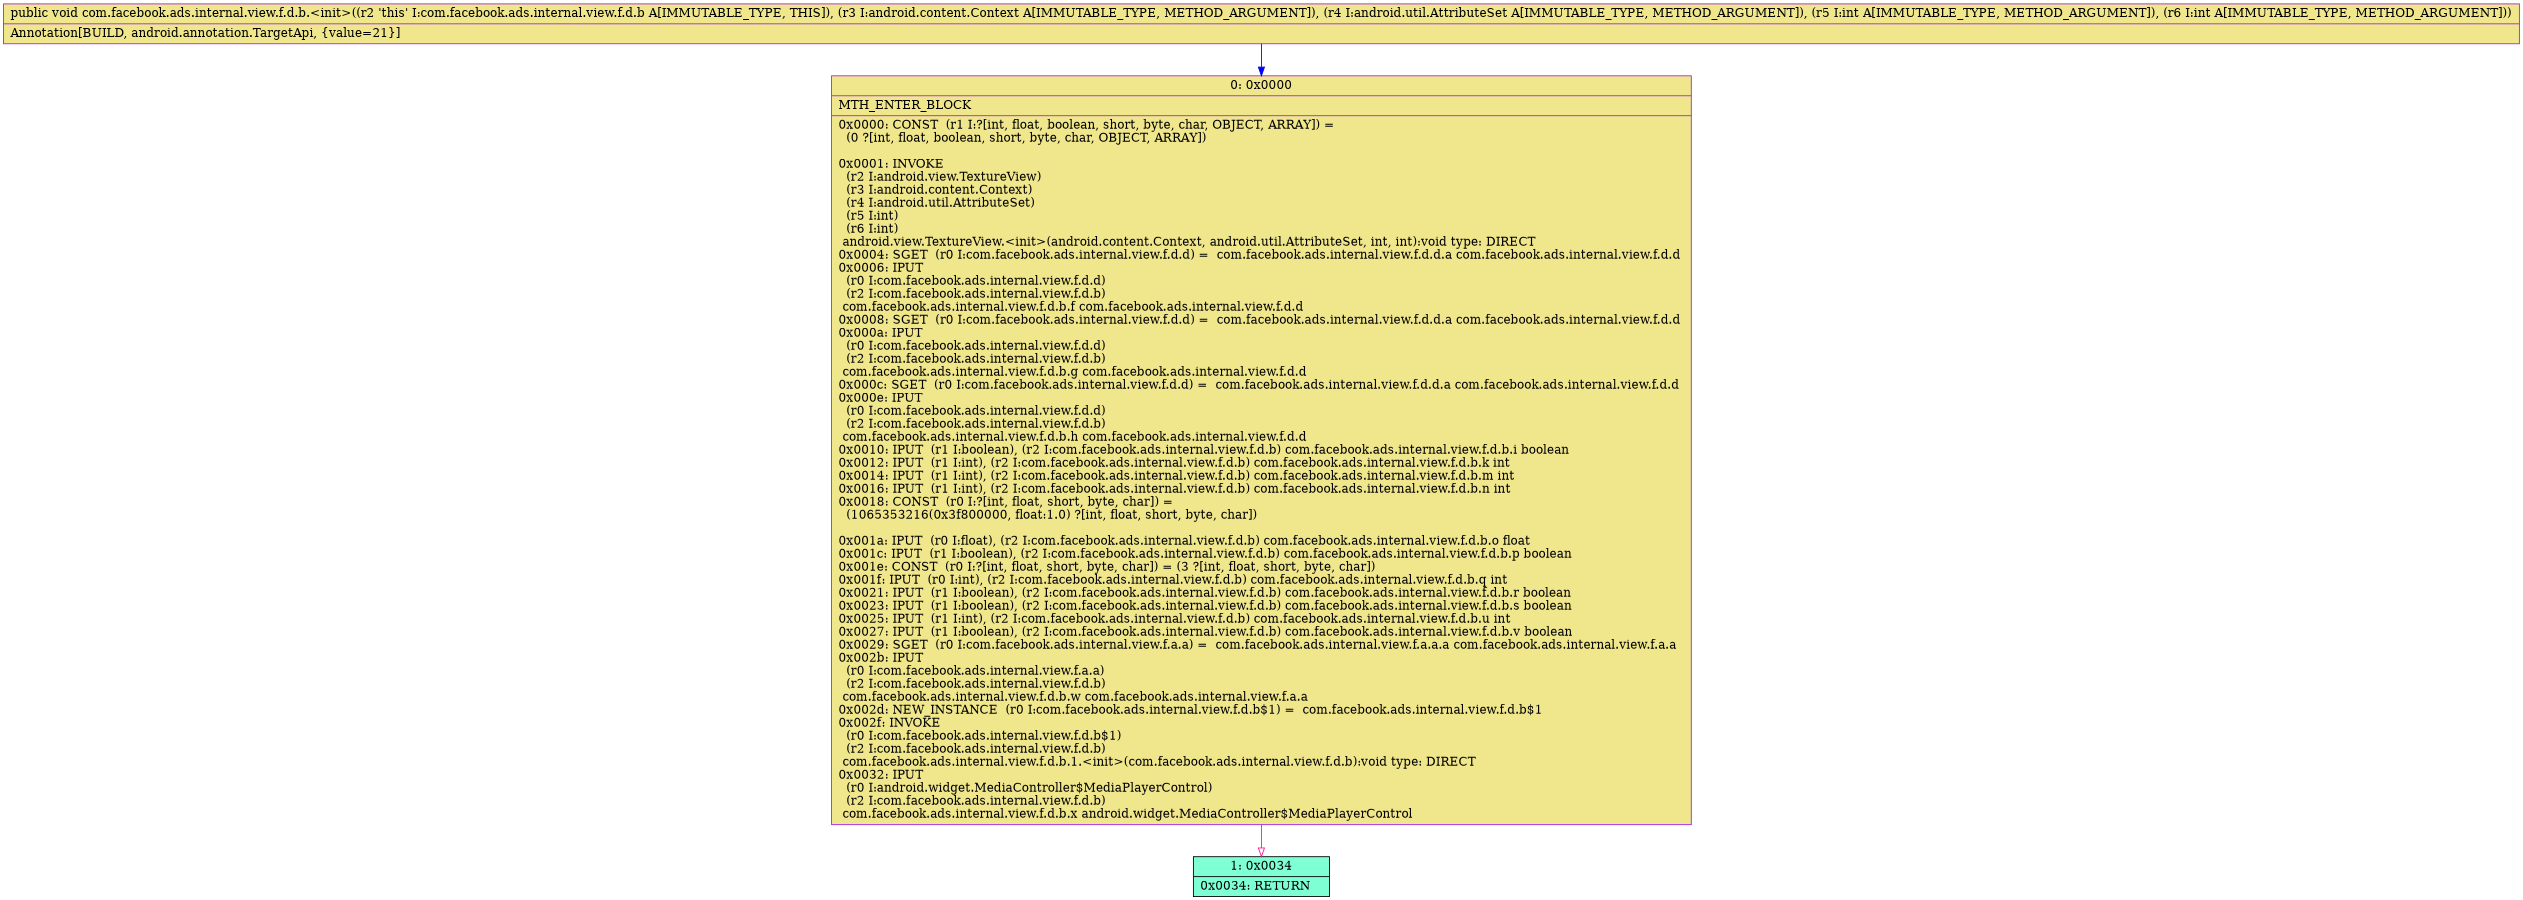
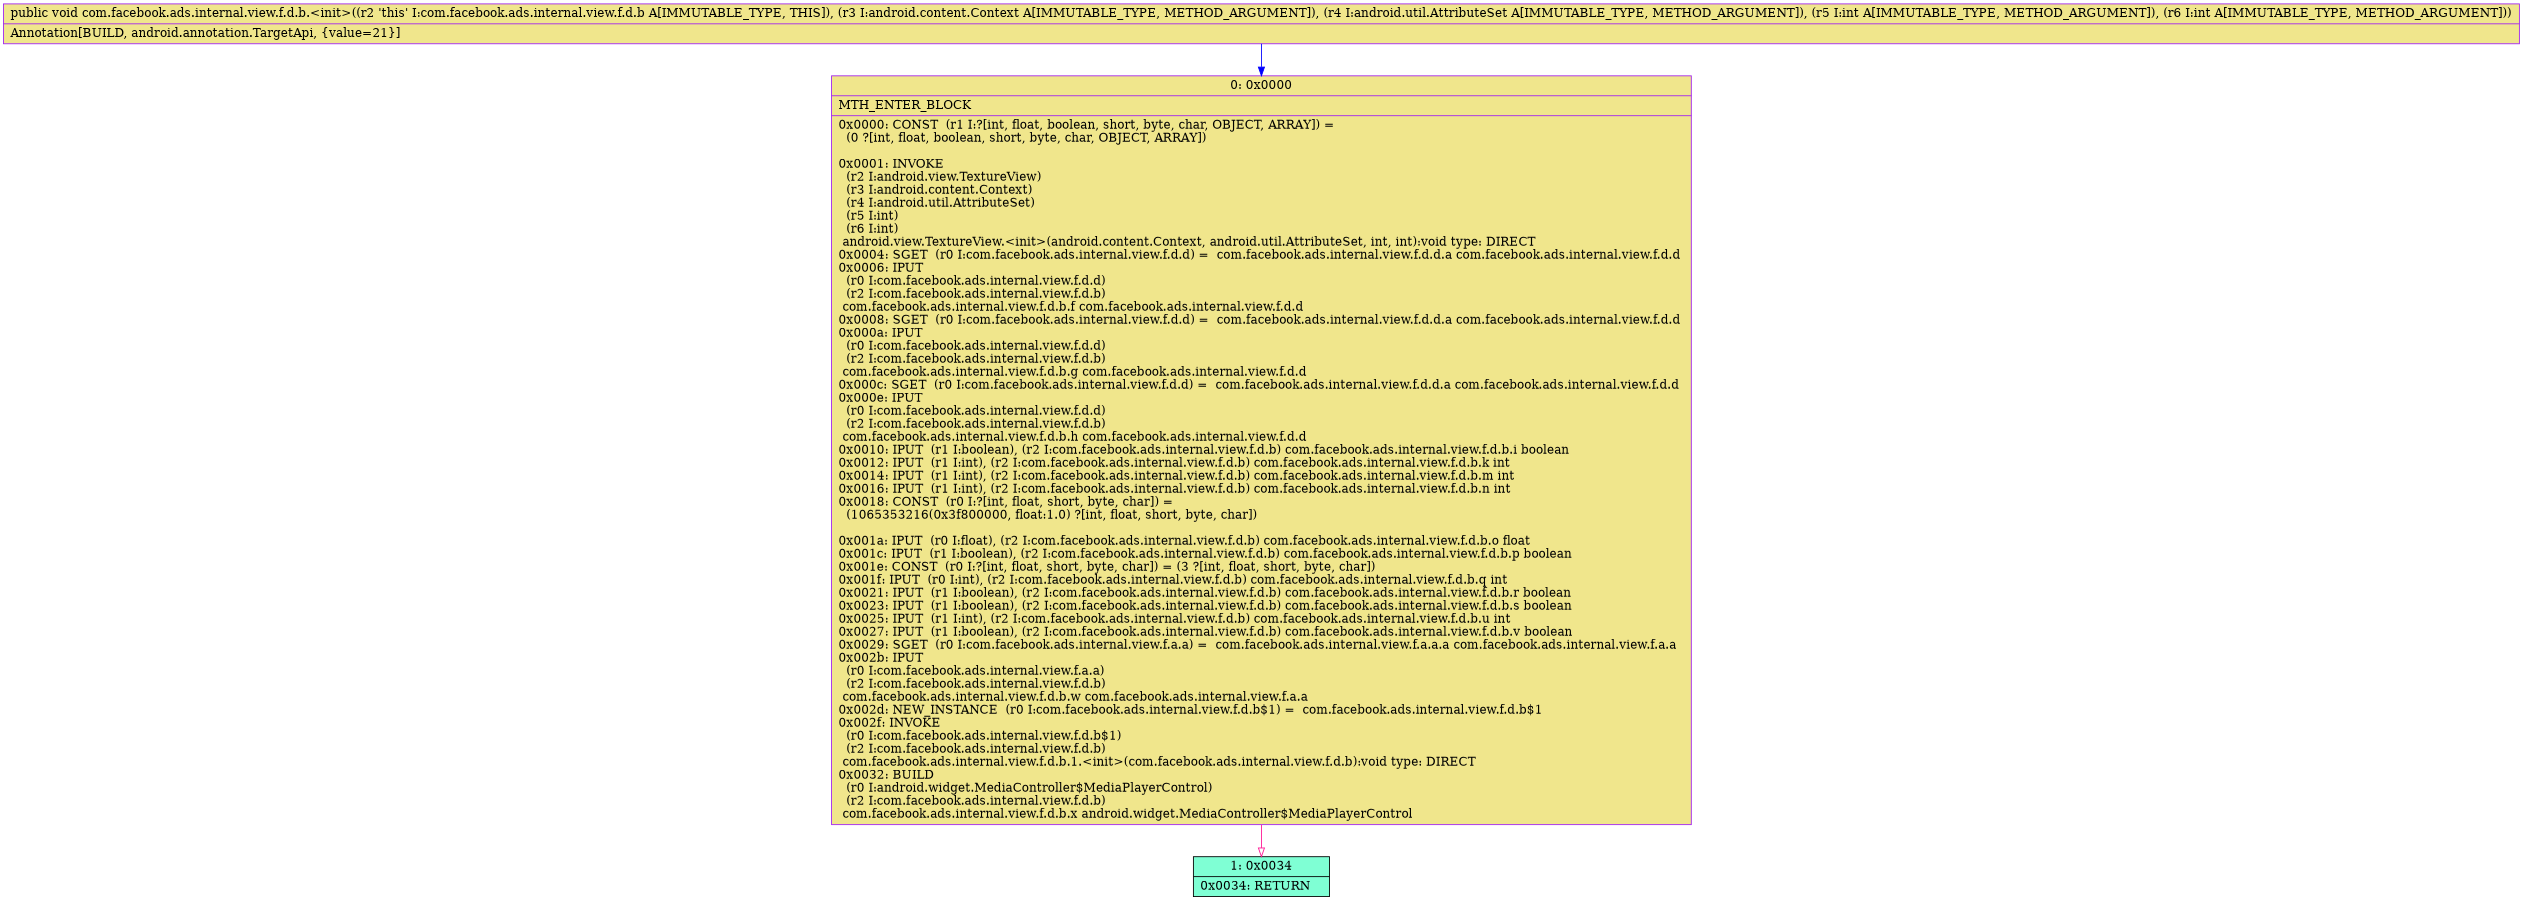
  digraph {
    node [shape=record style=filled fillcolor=khaki color=purple]
-   n1 [label="{0\:\ 0x0000|MTH_ENTER_BLOCK\l|0x0000: CONST  (r1 I:?[int, float, boolean, short, byte, char, OBJECT, ARRAY]) = \l  (0 ?[int, float, boolean, short, byte, char, OBJECT, ARRAY])\l \l0x0001: INVOKE  \l  (r2 I:android.view.TextureView)\l  (r3 I:android.content.Context)\l  (r4 I:android.util.AttributeSet)\l  (r5 I:int)\l  (r6 I:int)\l android.view.TextureView.\<init\>(android.content.Context, android.util.AttributeSet, int, int):void type: DIRECT \l0x0004: SGET  (r0 I:com.facebook.ads.internal.view.f.d.d) =  com.facebook.ads.internal.view.f.d.d.a com.facebook.ads.internal.view.f.d.d \l0x0006: IPUT  \l  (r0 I:com.facebook.ads.internal.view.f.d.d)\l  (r2 I:com.facebook.ads.internal.view.f.d.b)\l com.facebook.ads.internal.view.f.d.b.f com.facebook.ads.internal.view.f.d.d \l0x0008: SGET  (r0 I:com.facebook.ads.internal.view.f.d.d) =  com.facebook.ads.internal.view.f.d.d.a com.facebook.ads.internal.view.f.d.d \l0x000a: IPUT  \l  (r0 I:com.facebook.ads.internal.view.f.d.d)\l  (r2 I:com.facebook.ads.internal.view.f.d.b)\l com.facebook.ads.internal.view.f.d.b.g com.facebook.ads.internal.view.f.d.d \l0x000c: SGET  (r0 I:com.facebook.ads.internal.view.f.d.d) =  com.facebook.ads.internal.view.f.d.d.a com.facebook.ads.internal.view.f.d.d \l0x000e: IPUT  \l  (r0 I:com.facebook.ads.internal.view.f.d.d)\l  (r2 I:com.facebook.ads.internal.view.f.d.b)\l com.facebook.ads.internal.view.f.d.b.h com.facebook.ads.internal.view.f.d.d \l0x0010: IPUT  (r1 I:boolean), (r2 I:com.facebook.ads.internal.view.f.d.b) com.facebook.ads.internal.view.f.d.b.i boolean \l0x0012: IPUT  (r1 I:int), (r2 I:com.facebook.ads.internal.view.f.d.b) com.facebook.ads.internal.view.f.d.b.k int \l0x0014: IPUT  (r1 I:int), (r2 I:com.facebook.ads.internal.view.f.d.b) com.facebook.ads.internal.view.f.d.b.m int \l0x0016: IPUT  (r1 I:int), (r2 I:com.facebook.ads.internal.view.f.d.b) com.facebook.ads.internal.view.f.d.b.n int \l0x0018: CONST  (r0 I:?[int, float, short, byte, char]) = \l  (1065353216(0x3f800000, float:1.0) ?[int, float, short, byte, char])\l \l0x001a: IPUT  (r0 I:float), (r2 I:com.facebook.ads.internal.view.f.d.b) com.facebook.ads.internal.view.f.d.b.o float \l0x001c: IPUT  (r1 I:boolean), (r2 I:com.facebook.ads.internal.view.f.d.b) com.facebook.ads.internal.view.f.d.b.p boolean \l0x001e: CONST  (r0 I:?[int, float, short, byte, char]) = (3 ?[int, float, short, byte, char]) \l0x001f: IPUT  (r0 I:int), (r2 I:com.facebook.ads.internal.view.f.d.b) com.facebook.ads.internal.view.f.d.b.q int \l0x0021: IPUT  (r1 I:boolean), (r2 I:com.facebook.ads.internal.view.f.d.b) com.facebook.ads.internal.view.f.d.b.r boolean \l0x0023: IPUT  (r1 I:boolean), (r2 I:com.facebook.ads.internal.view.f.d.b) com.facebook.ads.internal.view.f.d.b.s boolean \l0x0025: IPUT  (r1 I:int), (r2 I:com.facebook.ads.internal.view.f.d.b) com.facebook.ads.internal.view.f.d.b.u int \l0x0027: IPUT  (r1 I:boolean), (r2 I:com.facebook.ads.internal.view.f.d.b) com.facebook.ads.internal.view.f.d.b.v boolean \l0x0029: SGET  (r0 I:com.facebook.ads.internal.view.f.a.a) =  com.facebook.ads.internal.view.f.a.a.a com.facebook.ads.internal.view.f.a.a \l0x002b: IPUT  \l  (r0 I:com.facebook.ads.internal.view.f.a.a)\l  (r2 I:com.facebook.ads.internal.view.f.d.b)\l com.facebook.ads.internal.view.f.d.b.w com.facebook.ads.internal.view.f.a.a \l0x002d: NEW_INSTANCE  (r0 I:com.facebook.ads.internal.view.f.d.b$1) =  com.facebook.ads.internal.view.f.d.b$1 \l0x002f: INVOKE  \l  (r0 I:com.facebook.ads.internal.view.f.d.b$1)\l  (r2 I:com.facebook.ads.internal.view.f.d.b)\l com.facebook.ads.internal.view.f.d.b.1.\<init\>(com.facebook.ads.internal.view.f.d.b):void type: DIRECT \l0x0032: IPUT  \l  (r0 I:android.widget.MediaController$MediaPlayerControl)\l  (r2 I:com.facebook.ads.internal.view.f.d.b)\l com.facebook.ads.internal.view.f.d.b.x android.widget.MediaController$MediaPlayerControl \l}"]
+   n1 [label="{0\:\ 0x0000|MTH_ENTER_BLOCK\l|0x0000: CONST  (r1 I:?[int, float, boolean, short, byte, char, OBJECT, ARRAY]) = \l  (0 ?[int, float, boolean, short, byte, char, OBJECT, ARRAY])\l \l0x0001: INVOKE  \l  (r2 I:android.view.TextureView)\l  (r3 I:android.content.Context)\l  (r4 I:android.util.AttributeSet)\l  (r5 I:int)\l  (r6 I:int)\l android.view.TextureView.\<init\>(android.content.Context, android.util.AttributeSet, int, int):void type: DIRECT \l0x0004: SGET  (r0 I:com.facebook.ads.internal.view.f.d.d) =  com.facebook.ads.internal.view.f.d.d.a com.facebook.ads.internal.view.f.d.d \l0x0006: IPUT  \l  (r0 I:com.facebook.ads.internal.view.f.d.d)\l  (r2 I:com.facebook.ads.internal.view.f.d.b)\l com.facebook.ads.internal.view.f.d.b.f com.facebook.ads.internal.view.f.d.d \l0x0008: SGET  (r0 I:com.facebook.ads.internal.view.f.d.d) =  com.facebook.ads.internal.view.f.d.d.a com.facebook.ads.internal.view.f.d.d \l0x000a: IPUT  \l  (r0 I:com.facebook.ads.internal.view.f.d.d)\l  (r2 I:com.facebook.ads.internal.view.f.d.b)\l com.facebook.ads.internal.view.f.d.b.g com.facebook.ads.internal.view.f.d.d \l0x000c: SGET  (r0 I:com.facebook.ads.internal.view.f.d.d) =  com.facebook.ads.internal.view.f.d.d.a com.facebook.ads.internal.view.f.d.d \l0x000e: IPUT  \l  (r0 I:com.facebook.ads.internal.view.f.d.d)\l  (r2 I:com.facebook.ads.internal.view.f.d.b)\l com.facebook.ads.internal.view.f.d.b.h com.facebook.ads.internal.view.f.d.d \l0x0010: IPUT  (r1 I:boolean), (r2 I:com.facebook.ads.internal.view.f.d.b) com.facebook.ads.internal.view.f.d.b.i boolean \l0x0012: IPUT  (r1 I:int), (r2 I:com.facebook.ads.internal.view.f.d.b) com.facebook.ads.internal.view.f.d.b.k int \l0x0014: IPUT  (r1 I:int), (r2 I:com.facebook.ads.internal.view.f.d.b) com.facebook.ads.internal.view.f.d.b.m int \l0x0016: IPUT  (r1 I:int), (r2 I:com.facebook.ads.internal.view.f.d.b) com.facebook.ads.internal.view.f.d.b.n int \l0x0018: CONST  (r0 I:?[int, float, short, byte, char]) = \l  (1065353216(0x3f800000, float:1.0) ?[int, float, short, byte, char])\l \l0x001a: IPUT  (r0 I:float), (r2 I:com.facebook.ads.internal.view.f.d.b) com.facebook.ads.internal.view.f.d.b.o float \l0x001c: IPUT  (r1 I:boolean), (r2 I:com.facebook.ads.internal.view.f.d.b) com.facebook.ads.internal.view.f.d.b.p boolean \l0x001e: CONST  (r0 I:?[int, float, short, byte, char]) = (3 ?[int, float, short, byte, char]) \l0x001f: IPUT  (r0 I:int), (r2 I:com.facebook.ads.internal.view.f.d.b) com.facebook.ads.internal.view.f.d.b.q int \l0x0021: IPUT  (r1 I:boolean), (r2 I:com.facebook.ads.internal.view.f.d.b) com.facebook.ads.internal.view.f.d.b.r boolean \l0x0023: IPUT  (r1 I:boolean), (r2 I:com.facebook.ads.internal.view.f.d.b) com.facebook.ads.internal.view.f.d.b.s boolean \l0x0025: IPUT  (r1 I:int), (r2 I:com.facebook.ads.internal.view.f.d.b) com.facebook.ads.internal.view.f.d.b.u int \l0x0027: IPUT  (r1 I:boolean), (r2 I:com.facebook.ads.internal.view.f.d.b) com.facebook.ads.internal.view.f.d.b.v boolean \l0x0029: SGET  (r0 I:com.facebook.ads.internal.view.f.a.a) =  com.facebook.ads.internal.view.f.a.a.a com.facebook.ads.internal.view.f.a.a \l0x002b: IPUT  \l  (r0 I:com.facebook.ads.internal.view.f.a.a)\l  (r2 I:com.facebook.ads.internal.view.f.d.b)\l com.facebook.ads.internal.view.f.d.b.w com.facebook.ads.internal.view.f.a.a \l0x002d: NEW_INSTANCE  (r0 I:com.facebook.ads.internal.view.f.d.b$1) =  com.facebook.ads.internal.view.f.d.b$1 \l0x002f: INVOKE  \l  (r0 I:com.facebook.ads.internal.view.f.d.b$1)\l  (r2 I:com.facebook.ads.internal.view.f.d.b)\l com.facebook.ads.internal.view.f.d.b.1.\<init\>(com.facebook.ads.internal.view.f.d.b):void type: DIRECT \l0x0032: BUILD  \l  (r0 I:android.widget.MediaController$MediaPlayerControl)\l  (r2 I:com.facebook.ads.internal.view.f.d.b)\l com.facebook.ads.internal.view.f.d.b.x android.widget.MediaController$MediaPlayerControl \l}"]
    n2 [label="{1\:\ 0x0034|0x0034: RETURN   \l}" fillcolor=aquamarine color=black]
    n3 [label="{public void com.facebook.ads.internal.view.f.d.b.\<init\>((r2 'this' I:com.facebook.ads.internal.view.f.d.b A[IMMUTABLE_TYPE, THIS]), (r3 I:android.content.Context A[IMMUTABLE_TYPE, METHOD_ARGUMENT]), (r4 I:android.util.AttributeSet A[IMMUTABLE_TYPE, METHOD_ARGUMENT]), (r5 I:int A[IMMUTABLE_TYPE, METHOD_ARGUMENT]), (r6 I:int A[IMMUTABLE_TYPE, METHOD_ARGUMENT]))  | Annotation[BUILD, android.annotation.TargetApi, \{value=21\}]\l}"]
    n1 -> n2 [color=deeppink arrowhead=onormal]
    n3 -> n1 [color=blue arrowhead=normal]
  }
